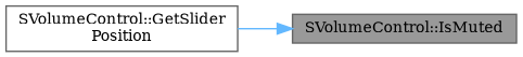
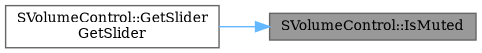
  digraph {
    rankdir=RL
    fontname="DejaVu Serif"
    node [fontname="DejaVu Serif" fontsize=10 shape=box style=filled]
    n1 [color=gray40 fillcolor=grey60 fontcolor=black height=0.2 label="SVolumeControl::IsMuted" width=0.4]
-   n2 [color=grey40 fillcolor=white height=0.2 label="SVolumeControl::GetSlider\lPosition" width=0.4]
+   n2 [color=grey40 fillcolor=white height=0.2 label="SVolumeControl::GetSlider\lGetSlider" width=0.4]
    n1 -> n2 [color=steelblue1 dir=back fontname="DejaVu Serif" fontsize=10 labelfontname=Helvetica labelfontsize=10 style=solid]
  }
